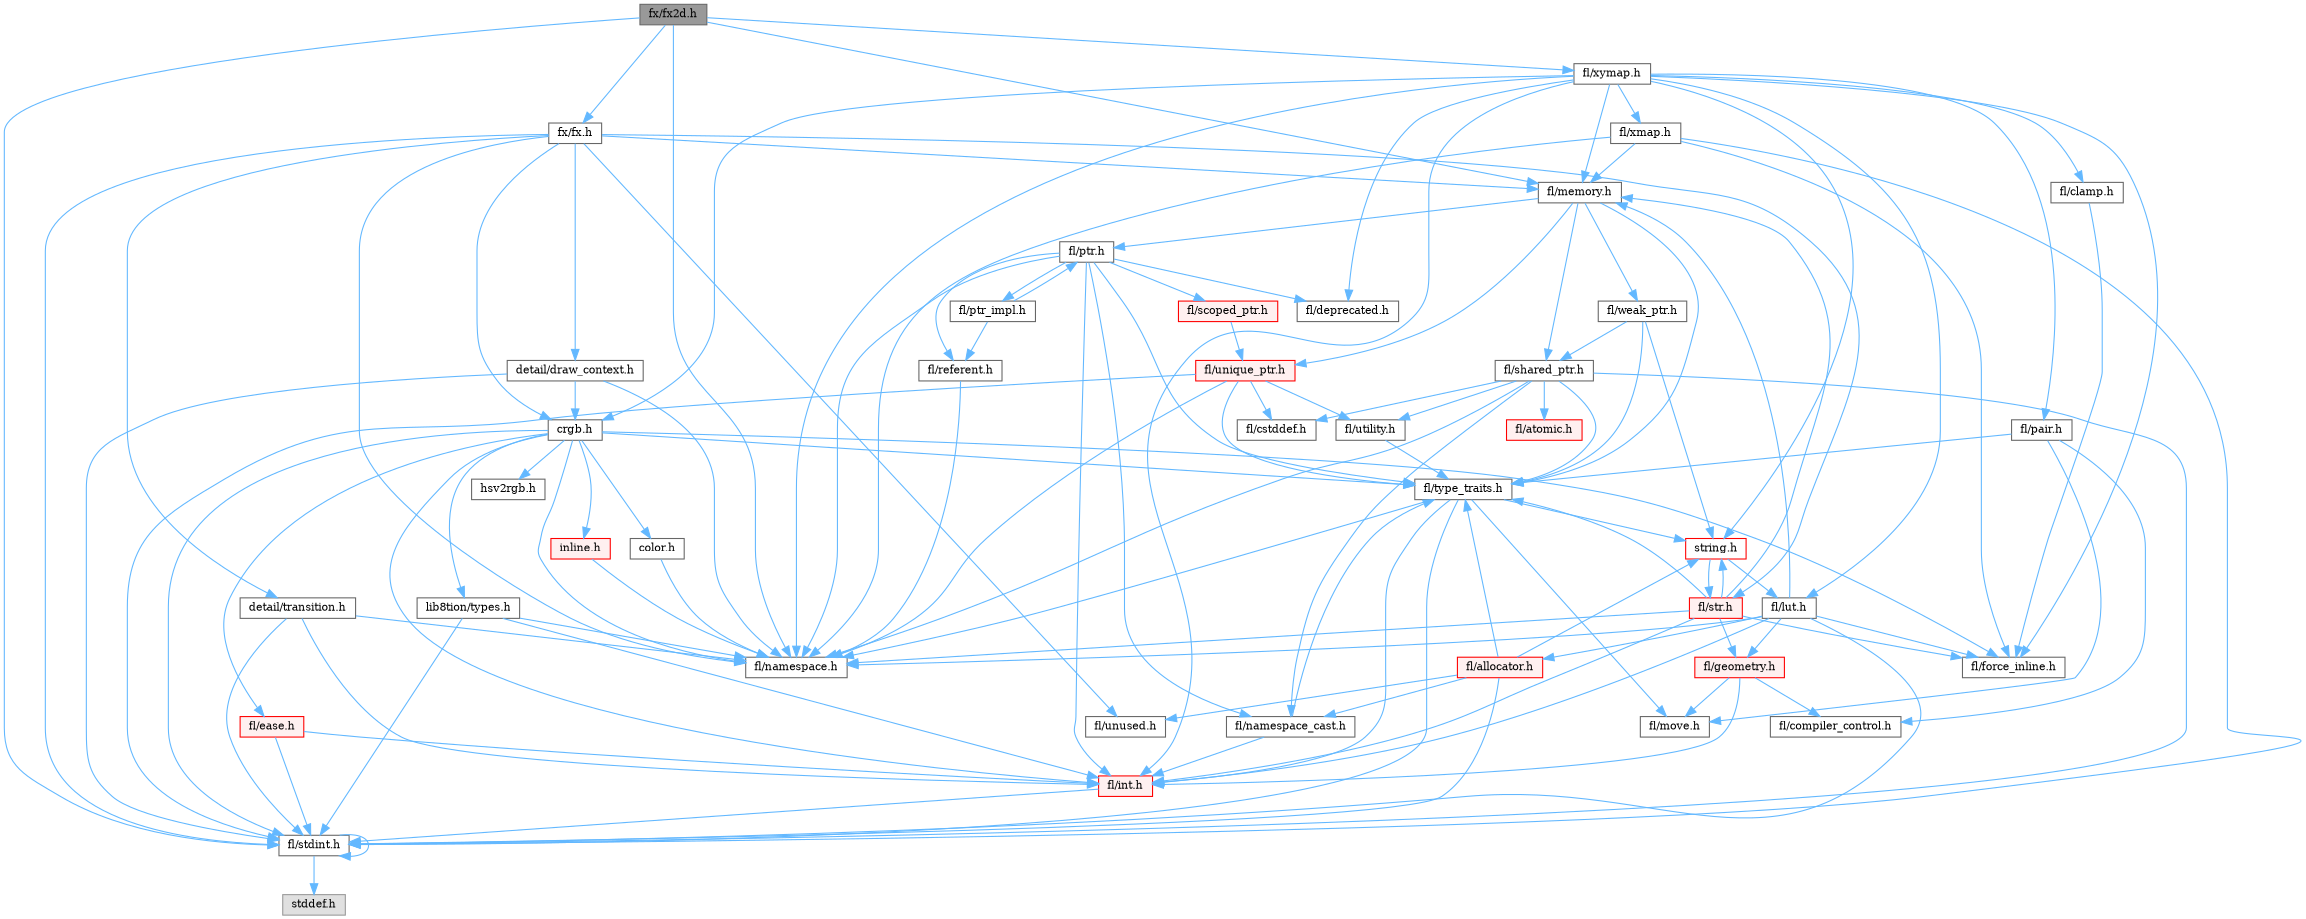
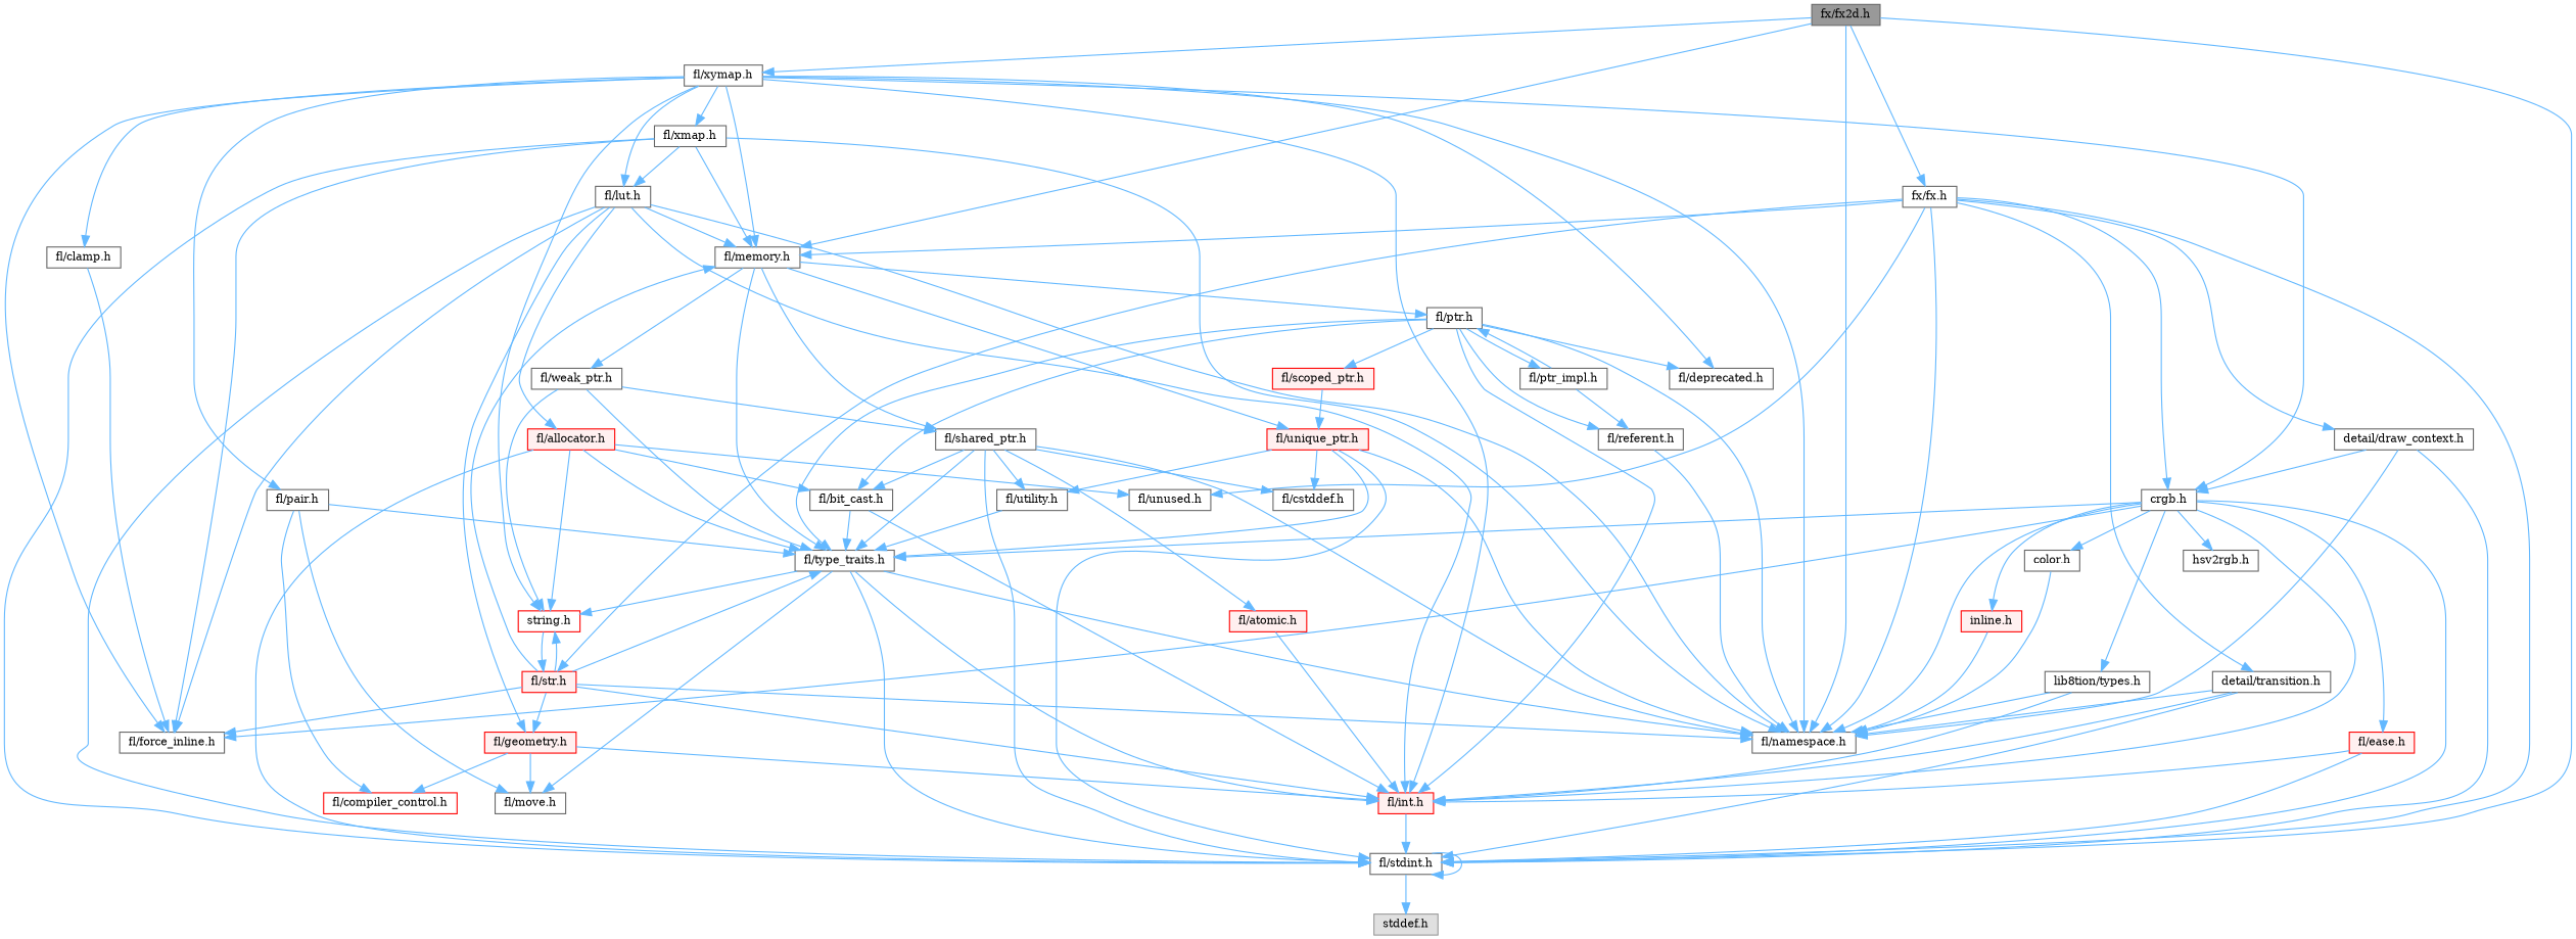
  digraph {
    fontname="DejaVu Serif"
    node [color=grey40 fillcolor=white fontname="DejaVu Serif" fontsize=10 shape=box style=filled]
    edge [color=steelblue1 fontname="DejaVu Serif" fontsize=10 labelfontname=Helvetica labelfontsize=10 style=solid]
    n1 [color=gray40 fillcolor=grey60 fontcolor=black height=0.2 label="fx/fx2d.h" width=0.4]
    n2 [height=0.2 label="fl/stdint.h" width=0.4]
    n3 [height=0.2 label="fl/namespace.h" width=0.4]
    n4 [height=0.2 label="fl/memory.h" width=0.4]
    n5 [height=0.2 label="fl/xymap.h" width=0.4]
    n6 [height=0.2 label="fx/fx.h" width=0.4]
    n7 [color=grey60 fillcolor="#E0E0E0" height=0.2 label="stddef.h" width=0.4]
    n8 [height=0.2 label="fl/ptr.h" width=0.4]
    n9 [color=red fillcolor="#FFF0F0" height=0.2 label="fl/unique_ptr.h" width=0.4]
    n10 [height=0.2 label="fl/type_traits.h" width=0.4]
    n11 [height=0.2 label="fl/shared_ptr.h" width=0.4]
    n12 [height=0.2 label="fl/weak_ptr.h" width=0.4]
    n13 [color=red fillcolor="#FFF0F0" height=0.2 label="fl/int.h" width=0.4]
    n14 [height=0.2 label="fl/deprecated.h" width=0.4]
    n15 [color=red height=0.2 label="string.h" width=0.4]
    n16 [height=0.2 label="fl/force_inline.h" width=0.4]
    n17 [height=0.2 label="fl/pair.h" width=0.4]
    n18 [height=0.2 label="crgb.h" width=0.4]
    n19 [height=0.2 label="fl/clamp.h" width=0.4]
    n20 [height=0.2 label="fl/lut.h" width=0.4]
    n21 [height=0.2 label="fl/xmap.h" width=0.4]
    n22 [color=red fillcolor="#FFF0F0" height=0.2 label="fl/str.h" width=0.4]
    n23 [height=0.2 label="fl/unused.h" width=0.4]
    n24 [height=0.2 label="detail/draw_context.h" width=0.4]
    n25 [height=0.2 label="detail/transition.h" width=0.4]
    n26 [color=red fillcolor="#FFF0F0" height=0.2 label="fl/scoped_ptr.h" width=0.4]
    n27 [height=0.2 label="fl/referent.h" width=0.4]
-   n28 [height=0.2 label="fl/namespace_cast.h" width=0.4]
+   n28 [height=0.2 label="fl/bit_cast.h" width=0.4]
    n29 [height=0.2 label="fl/ptr_impl.h" width=0.4]
    n30 [height=0.2 label="fl/utility.h" width=0.4]
    n31 [height=0.2 label="fl/cstddef.h" width=0.4]
    n32 [height=0.2 label="fl/move.h" width=0.4]
    n33 [color=red fillcolor="#FFF0F0" height=0.2 label="fl/atomic.h" width=0.4]
    n34 [color=red fillcolor="#FFF0F0" height=0.2 label="fl/geometry.h" width=0.4]
-   n35 [height=0.2 label="fl/compiler_control.h" width=0.4]
+   n35 [color=red height=0.2 label="fl/compiler_control.h" width=0.4]
    n36 [color=red fillcolor="#FFF0F0" height=0.2 label="inline.h" width=0.4]
    n37 [height=0.2 label="color.h" width=0.4]
    n38 [height=0.2 label="lib8tion/types.h" width=0.4]
    n39 [height=0.2 label="hsv2rgb.h" width=0.4]
    n40 [color=red fillcolor="#FFF0F0" height=0.2 label="fl/ease.h" width=0.4]
    n41 [color=red fillcolor="#FFF0F0" height=0.2 label="fl/allocator.h" width=0.4]
    n1 -> n2
    n1 -> n3
    n1 -> n4
    n1 -> n5
    n1 -> n6
    n2 -> n2
    n2 -> n7
    n4 -> n8
    n4 -> n9
    n4 -> n10
    n4 -> n11
    n4 -> n12
    n5 -> n3
    n5 -> n4
    n5 -> n13
    n5 -> n14
    n5 -> n15
    n5 -> n16
    n5 -> n17
    n5 -> n18
    n5 -> n19
    n5 -> n20
    n5 -> n21
    n6 -> n2
    n6 -> n3
    n6 -> n4
    n6 -> n18
    n6 -> n22
    n6 -> n23
    n6 -> n24
    n6 -> n25
    n8 -> n3
    n8 -> n10
    n8 -> n13
    n8 -> n14
    n8 -> n26
    n8 -> n27
    n8 -> n28
    n8 -> n29
    n9 -> n2
    n9 -> n3
    n9 -> n10
    n9 -> n30
    n9 -> n31
    n10 -> n2
    n10 -> n3
    n10 -> n13
    n10 -> n15
    n10 -> n32
    n11 -> n2
    n11 -> n3
    n11 -> n10
    n11 -> n28
    n11 -> n30
    n11 -> n31
    n11 -> n33
    n12 -> n10
    n12 -> n11
    n12 -> n15
    n13 -> n2
    n15 -> n22
    n17 -> n10
    n17 -> n32
    n17 -> n35
    n18 -> n2
    n18 -> n3
    n18 -> n10
    n18 -> n13
    n18 -> n16
    n18 -> n36
    n18 -> n37
    n18 -> n38
    n18 -> n39
    n18 -> n40
    n19 -> n16
    n20 -> n2
    n20 -> n3
    n20 -> n4
    n20 -> n13
    n20 -> n16
    n20 -> n34
    n20 -> n41
    n21 -> n2
    n21 -> n3
    n21 -> n4
    n21 -> n16
-   n15 -> n20
+   n21 -> n20
    n22 -> n3
    n22 -> n4
    n22 -> n10
    n22 -> n13
    n22 -> n15
    n22 -> n16
    n22 -> n34
    n24 -> n2
    n24 -> n3
    n24 -> n18
    n25 -> n2
    n25 -> n3
    n25 -> n13
    n26 -> n9
    n27 -> n3
    n28 -> n10
    n28 -> n13
    n29 -> n8
    n29 -> n27
    n30 -> n10
+   n33 -> n13
    n34 -> n13
    n34 -> n32
    n34 -> n35
    n36 -> n3
    n37 -> n3
-   n38 -> n2
    n38 -> n3
    n38 -> n13
    n40 -> n2
    n40 -> n13
    n41 -> n2
    n41 -> n10
    n41 -> n15
    n41 -> n23
    n41 -> n28
  }
